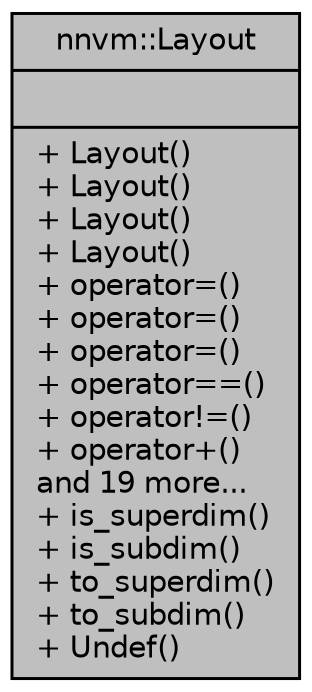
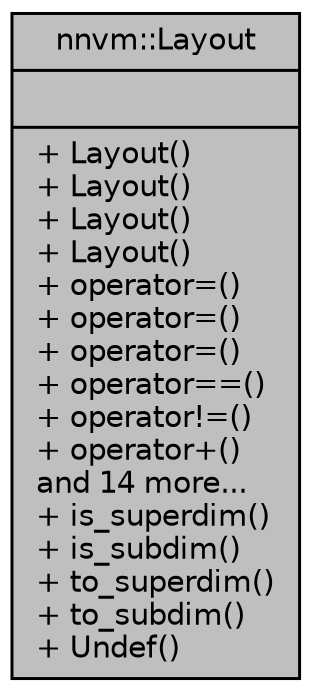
  digraph {
-   n1 [color=black fillcolor=grey75 fontcolor=black fontname=Helvetica fontsize=10 height=0.2 label="{nnvm::Layout\n||+ Layout()\l+ Layout()\l+ Layout()\l+ Layout()\l+ operator=()\l+ operator=()\l+ operator=()\l+ operator==()\l+ operator!=()\l+ operator+()\land 19 more...\l+ is_superdim()\l+ is_subdim()\l+ to_superdim()\l+ to_subdim()\l+ Undef()\l}" shape=record style=filled width=0.4]
+   n1 [color=black fillcolor=grey75 fontcolor=black fontname=Helvetica fontsize=10 height=0.2 label="{nnvm::Layout\n||+ Layout()\l+ Layout()\l+ Layout()\l+ Layout()\l+ operator=()\l+ operator=()\l+ operator=()\l+ operator==()\l+ operator!=()\l+ operator+()\land 14 more...\l+ is_superdim()\l+ is_subdim()\l+ to_superdim()\l+ to_subdim()\l+ Undef()\l}" shape=record style=filled width=0.4]
  }
